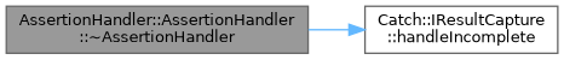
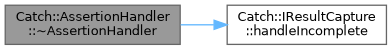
  digraph {
    rankdir=LR
    node [fontname=Helvetica fontsize=10 shape=box style=filled]
-   n1 [color=gray40 fillcolor=grey60 fontcolor=black height=0.2 label="AssertionHandler::AssertionHandler\l::~AssertionHandler" width=0.4]
+   n1 [color=gray40 fillcolor=grey60 fontcolor=black height=0.2 label="Catch::AssertionHandler\l::~AssertionHandler" width=0.4]
    n2 [color=grey40 fillcolor=white height=0.2 label="Catch::IResultCapture\l::handleIncomplete" width=0.4]
    n1 -> n2 [color=steelblue1 fontname=Helvetica fontsize=10 labelfontname=Helvetica labelfontsize=10 style=solid]
  }
